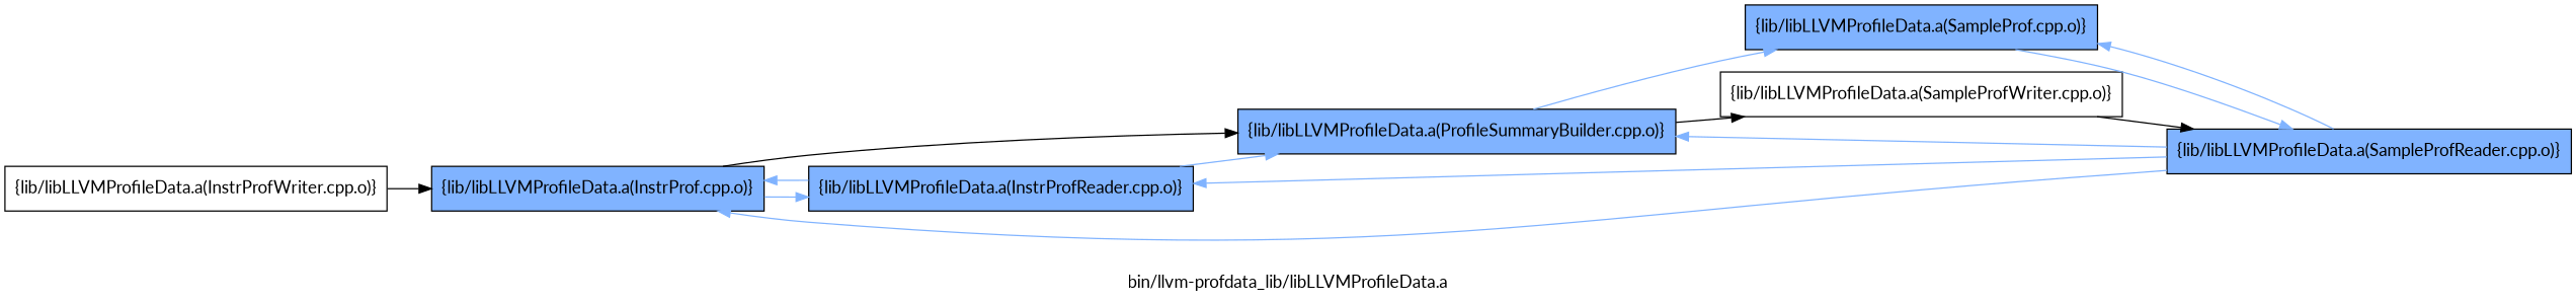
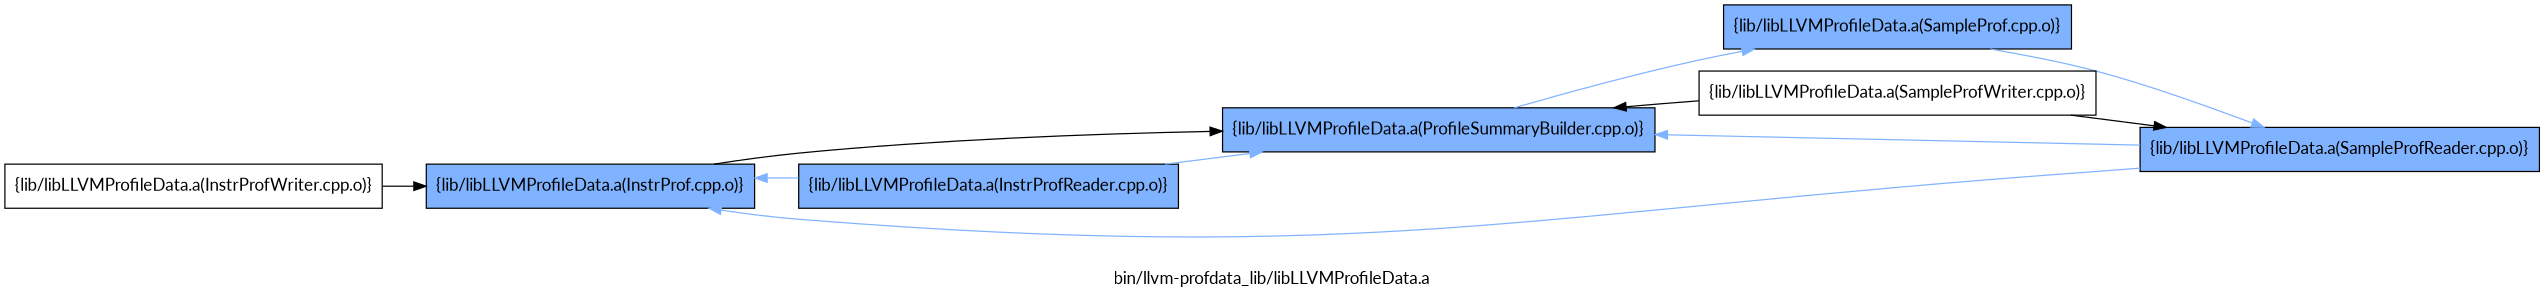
  digraph {
    fontname=Lato
    label="bin/llvm-profdata_lib/libLLVMProfileData.a"
    rankdir=LR
    node [fillcolor="0.600000 0.5 1" fontname=Lato group=1 shape=box style=filled]
    edge [color="0.600000 0.5 1" fontname=Lato]
    n1 [label="{lib/libLLVMProfileData.a(InstrProf.cpp.o)}"]
    n2 [label="{lib/libLLVMProfileData.a(InstrProfReader.cpp.o)}"]
    n3 [label="{lib/libLLVMProfileData.a(ProfileSummaryBuilder.cpp.o)}"]
    n4 [label="{lib/libLLVMProfileData.a(SampleProf.cpp.o)}"]
    n5 [label="{lib/libLLVMProfileData.a(SampleProfReader.cpp.o)}"]
    n6 [group=0 label="{lib/libLLVMProfileData.a(InstrProfWriter.cpp.o)}" fillcolor="" style=""]
    n7 [group=0 label="{lib/libLLVMProfileData.a(SampleProfWriter.cpp.o)}" fillcolor="" style=""]
    subgraph sub_1 {
      rank=same
      n1
    }
    subgraph sub_2 {
      rank=same
      n2
    }
    subgraph sub_3 {
      rank=same
      n3
    }
    subgraph sub_4 {
      rank=same
      n4
    }
-   n1 -> n2
    n1 -> n3 [color=""]
    n2 -> n1
    n2 -> n3
    n3 -> n4
    n4 -> n5
    n5 -> n1
-   n5 -> n2
    n5 -> n3
-   n5 -> n4
    n6 -> n1 [color=""]
-   n3 -> n7 [color=""]
+   n7 -> n3 [color=""]
    n7 -> n5 [color=""]
  }
